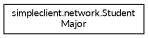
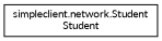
  digraph {
    rankdir=LR
    fontname=Lato
-   n1 [color=black fillcolor=white fontname=Lato fontsize=10 height=0.2 label="simpleclient.network.Student\lMajor" shape=record style=filled width=0.4]
+   n1 [color=black fillcolor=white fontname=Lato fontsize=10 height=0.2 label="simpleclient.network.Student\lStudent" shape=record style=filled width=0.4]
  }
